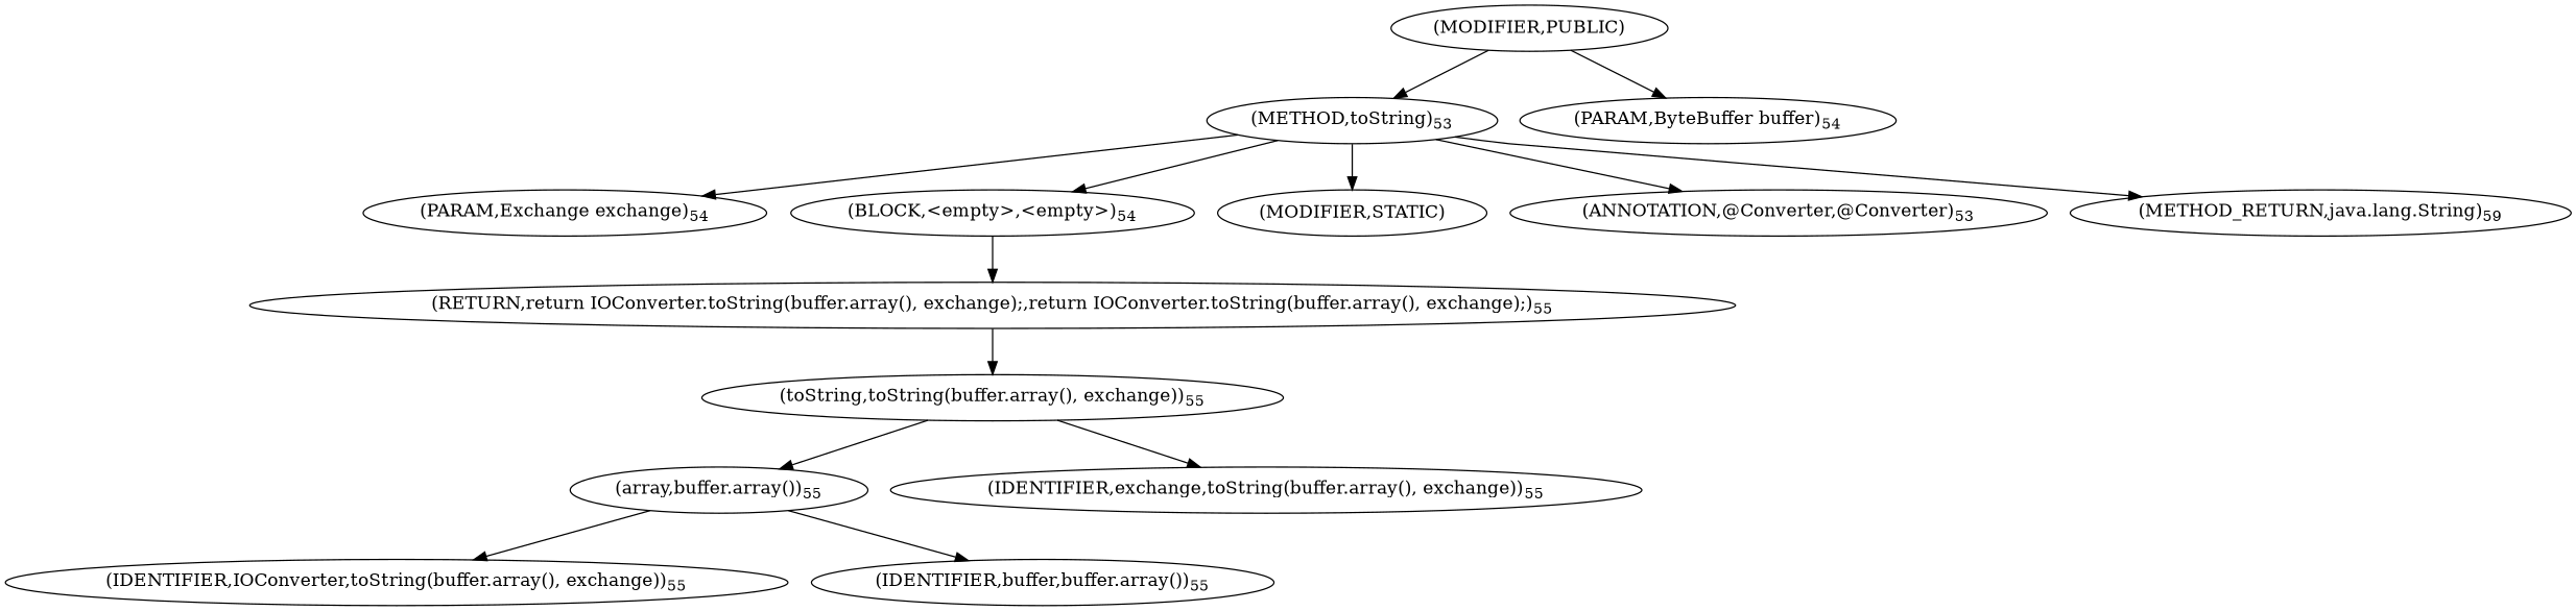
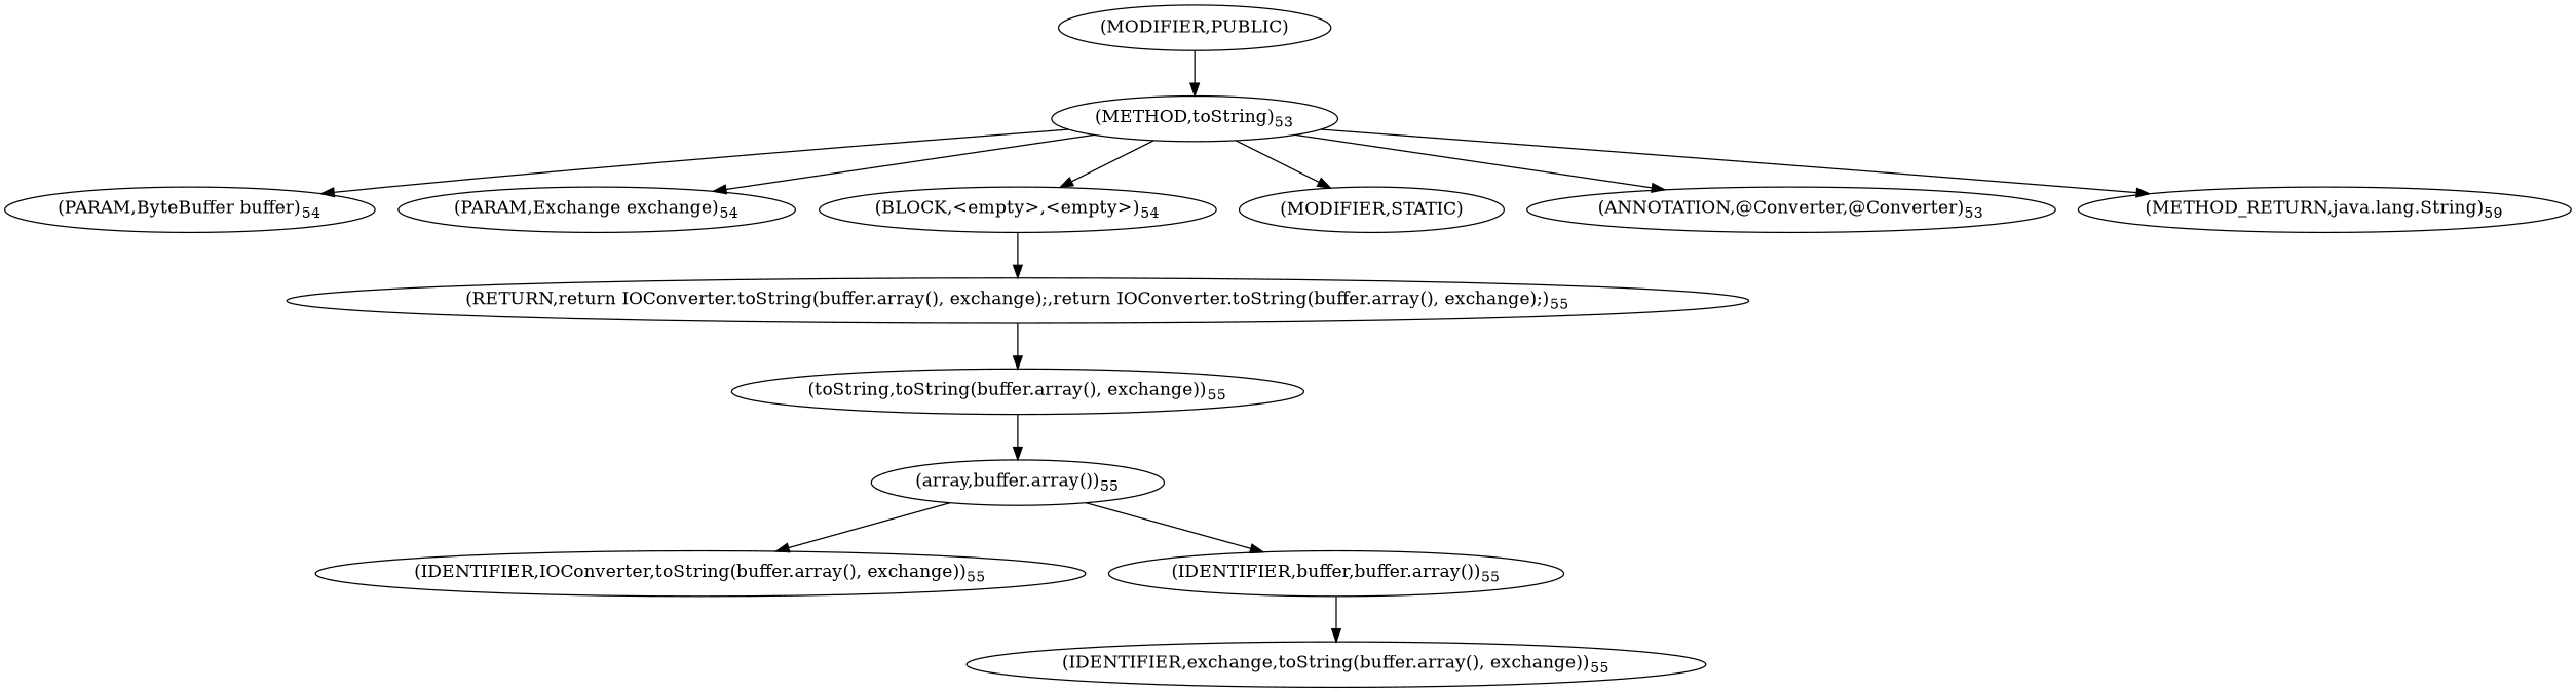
  digraph {
    n1 [label=<(METHOD,toString)<SUB>53</SUB>>]
    n2 [label=<(PARAM,ByteBuffer buffer)<SUB>54</SUB>>]
    n3 [label=<(PARAM,Exchange exchange)<SUB>54</SUB>>]
    n4 [label=<(BLOCK,&lt;empty&gt;,&lt;empty&gt;)<SUB>54</SUB>>]
    n5 [label=<(MODIFIER,STATIC)>]
    n6 [label=<(ANNOTATION,@Converter,@Converter)<SUB>53</SUB>>]
    n7 [label=<(METHOD_RETURN,java.lang.String)<SUB>59</SUB>>]
    n8 [label=<(RETURN,return IOConverter.toString(buffer.array(), exchange);,return IOConverter.toString(buffer.array(), exchange);)<SUB>55</SUB>>]
    n9 [label=<(MODIFIER,PUBLIC)>]
    n10 [label=<(toString,toString(buffer.array(), exchange))<SUB>55</SUB>>]
    n11 [label=<(array,buffer.array())<SUB>55</SUB>>]
    n12 [label=<(IDENTIFIER,exchange,toString(buffer.array(), exchange))<SUB>55</SUB>>]
    n13 [label=<(IDENTIFIER,IOConverter,toString(buffer.array(), exchange))<SUB>55</SUB>>]
    n14 [label=<(IDENTIFIER,buffer,buffer.array())<SUB>55</SUB>>]
-   n9 -> n2
+   n1 -> n2
    n1 -> n3
    n1 -> n4
    n1 -> n5
    n1 -> n6
    n1 -> n7
    n4 -> n8
    n8 -> n10
    n9 -> n1
    n10 -> n11
-   n10 -> n12
+   n14 -> n12
    n11 -> n13
    n11 -> n14
  }
